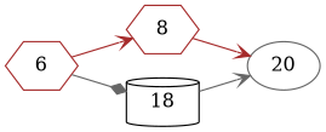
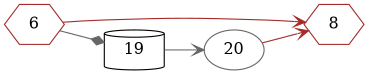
  strict digraph {
    rankdir=LR
    node [color=brown shape=hexagon]
    edge [arrowhead=vee color=brown]
    n1 [entry=true label=6]
    8
-   19 [color=black shape=cylinder label=18]
+   19 [color=black shape=cylinder]
    20 [color=gray40 shape=ellipse]
    n1 -> 8 [cond=true]
    n1 -> 19 [arrowhead=diamond color=gray40 cond=false]
-   8 -> 20
+   20 -> 8
    19 -> 20 [color=gray40]
  }
